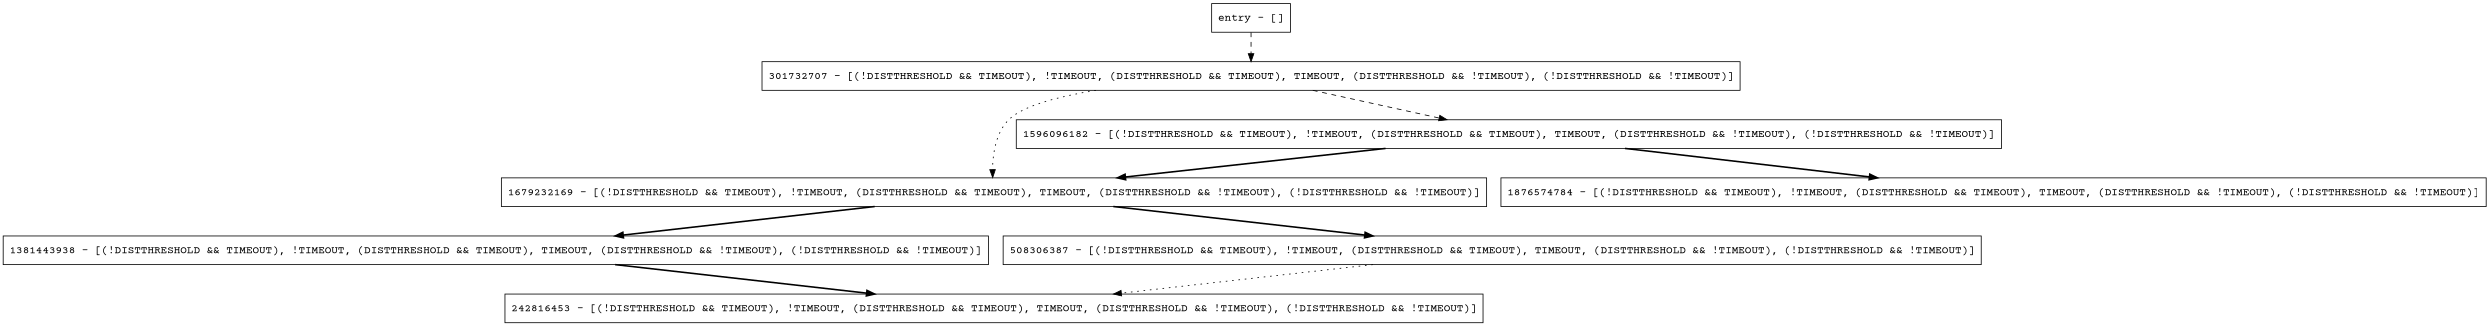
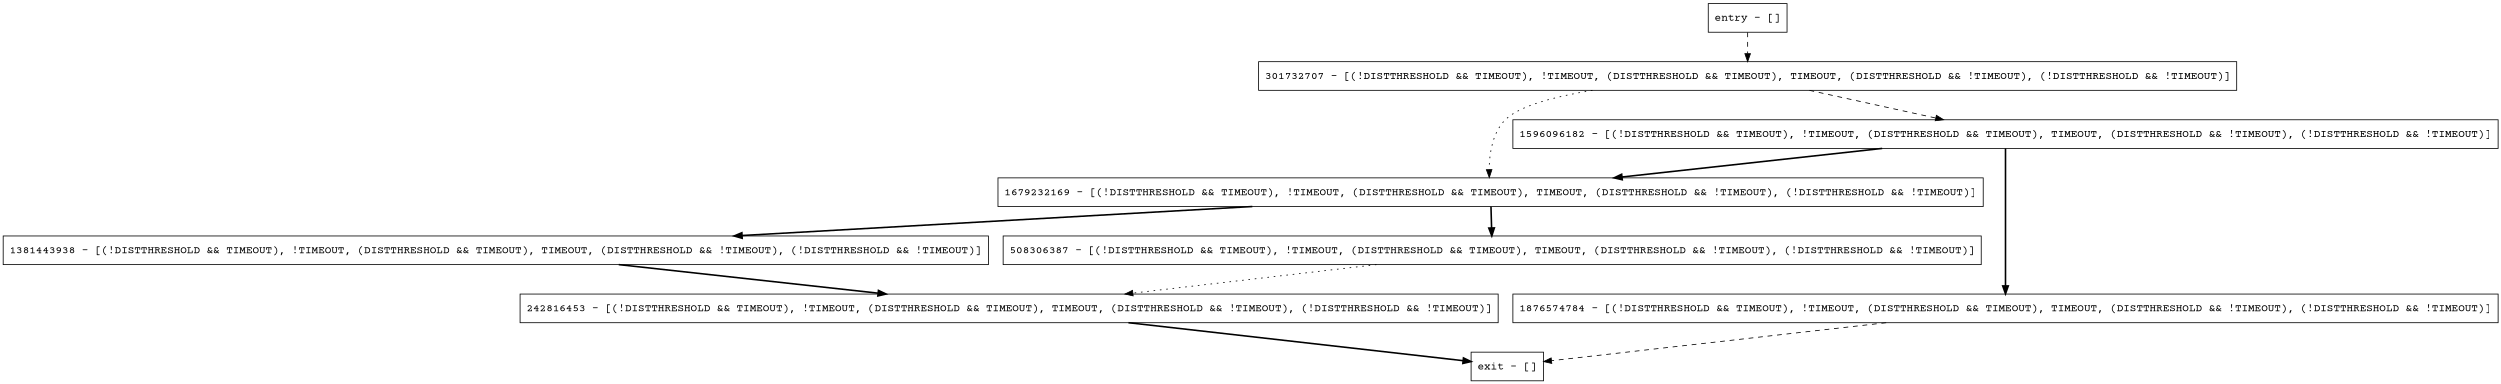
  digraph {
    fontname="Courier Prime"
    node [shape=record fontname="Courier Prime"]
    edge [style=bold fontname="Courier Prime"]
    n1 [label="301732707 - [(!DISTTHRESHOLD && TIMEOUT), !TIMEOUT, (DISTTHRESHOLD && TIMEOUT), TIMEOUT, (DISTTHRESHOLD && !TIMEOUT), (!DISTTHRESHOLD && !TIMEOUT)]"]
    n2 [label="1679232169 - [(!DISTTHRESHOLD && TIMEOUT), !TIMEOUT, (DISTTHRESHOLD && TIMEOUT), TIMEOUT, (DISTTHRESHOLD && !TIMEOUT), (!DISTTHRESHOLD && !TIMEOUT)]"]
    n3 [label="1596096182 - [(!DISTTHRESHOLD && TIMEOUT), !TIMEOUT, (DISTTHRESHOLD && TIMEOUT), TIMEOUT, (DISTTHRESHOLD && !TIMEOUT), (!DISTTHRESHOLD && !TIMEOUT)]"]
    n4 [label="1381443938 - [(!DISTTHRESHOLD && TIMEOUT), !TIMEOUT, (DISTTHRESHOLD && TIMEOUT), TIMEOUT, (DISTTHRESHOLD && !TIMEOUT), (!DISTTHRESHOLD && !TIMEOUT)]"]
    n5 [label="508306387 - [(!DISTTHRESHOLD && TIMEOUT), !TIMEOUT, (DISTTHRESHOLD && TIMEOUT), TIMEOUT, (DISTTHRESHOLD && !TIMEOUT), (!DISTTHRESHOLD && !TIMEOUT)]"]
    n6 [label="entry - []"]
+   n7 [label="exit - []"]
    n8 [label="242816453 - [(!DISTTHRESHOLD && TIMEOUT), !TIMEOUT, (DISTTHRESHOLD && TIMEOUT), TIMEOUT, (DISTTHRESHOLD && !TIMEOUT), (!DISTTHRESHOLD && !TIMEOUT)]"]
    n9 [label="1876574784 - [(!DISTTHRESHOLD && TIMEOUT), !TIMEOUT, (DISTTHRESHOLD && TIMEOUT), TIMEOUT, (DISTTHRESHOLD && !TIMEOUT), (!DISTTHRESHOLD && !TIMEOUT)]"]
    n1 -> n2 [style=dotted]
    n1 -> n3 [style=dashed]
    n2 -> n4
    n2 -> n5
    n3 -> n2
    n3 -> n9
    n4 -> n8
    n5 -> n8 [style=dotted]
    n6 -> n1 [style=dashed]
+   n8 -> n7
+   n9 -> n7 [style=dashed]
  }
